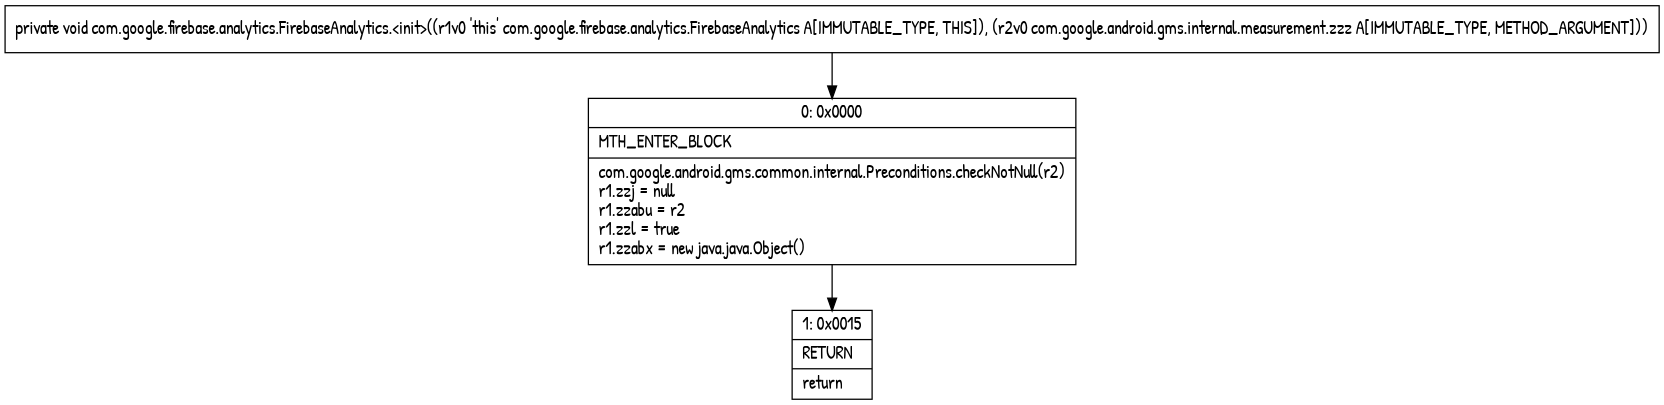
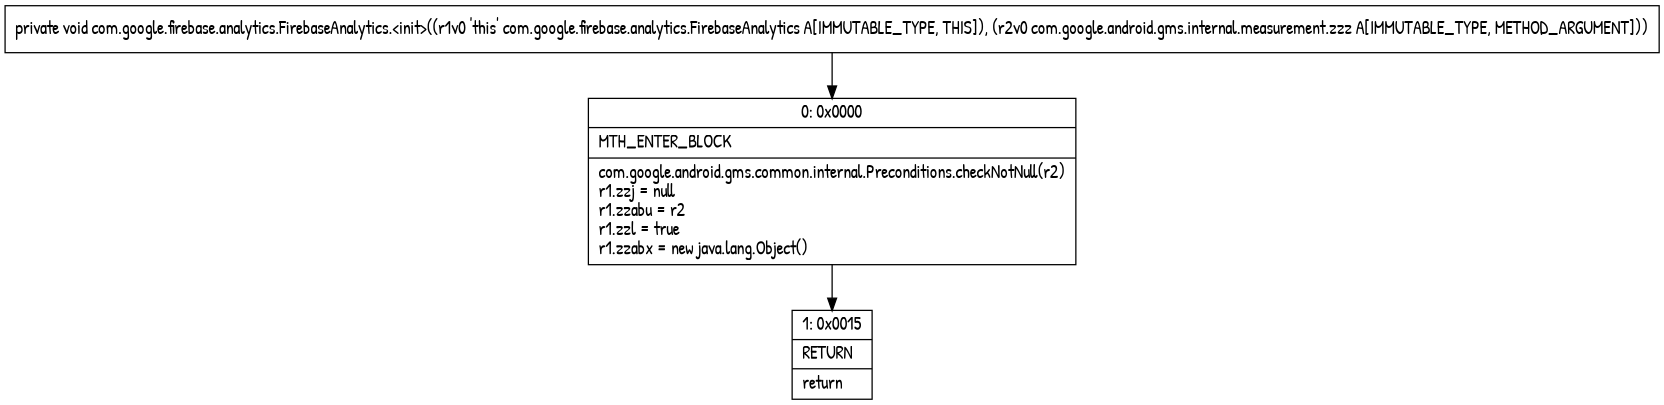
  digraph {
    fontname="Patrick Hand"
    node [shape=record fontname="Patrick Hand"]
    edge [fontname="Patrick Hand"]
-   n1 [label="{0\:\ 0x0000|MTH_ENTER_BLOCK\l|com.google.android.gms.common.internal.Preconditions.checkNotNull(r2)\lr1.zzj = null\lr1.zzabu = r2\lr1.zzl = true\lr1.zzabx = new java.java.Object()\l}"]
+   n1 [label="{0\:\ 0x0000|MTH_ENTER_BLOCK\l|com.google.android.gms.common.internal.Preconditions.checkNotNull(r2)\lr1.zzj = null\lr1.zzabu = r2\lr1.zzl = true\lr1.zzabx = new java.lang.Object()\l}"]
    n2 [label="{1\:\ 0x0015|RETURN\l|return\l}"]
    n3 [label="{private void com.google.firebase.analytics.FirebaseAnalytics.\<init\>((r1v0 'this' com.google.firebase.analytics.FirebaseAnalytics A[IMMUTABLE_TYPE, THIS]), (r2v0 com.google.android.gms.internal.measurement.zzz A[IMMUTABLE_TYPE, METHOD_ARGUMENT])) }"]
    n1 -> n2
    n3 -> n1
  }
